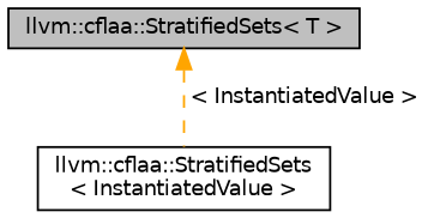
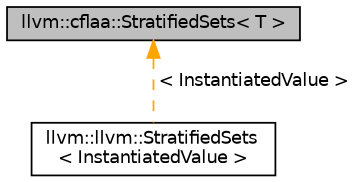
  digraph {
    node [color=black fontname=Helvetica fontsize=10 shape=box]
    n1 [fillcolor=grey75 fontcolor=black height=0.2 label="llvm::cflaa::StratifiedSets\< T \>" style=filled width=0.4]
-   n2 [height=0.2 label="llvm::cflaa::StratifiedSets\l\< InstantiatedValue \>" width=0.4]
+   n2 [height=0.2 label="llvm::llvm::StratifiedSets\l\< InstantiatedValue \>" width=0.4]
    n1 -> n2 [color=orange dir=back fontname=Helvetica fontsize=10 label=" \< InstantiatedValue \>" labelfontname=Helvetica labelfontsize=10 style=dashed]
  }
